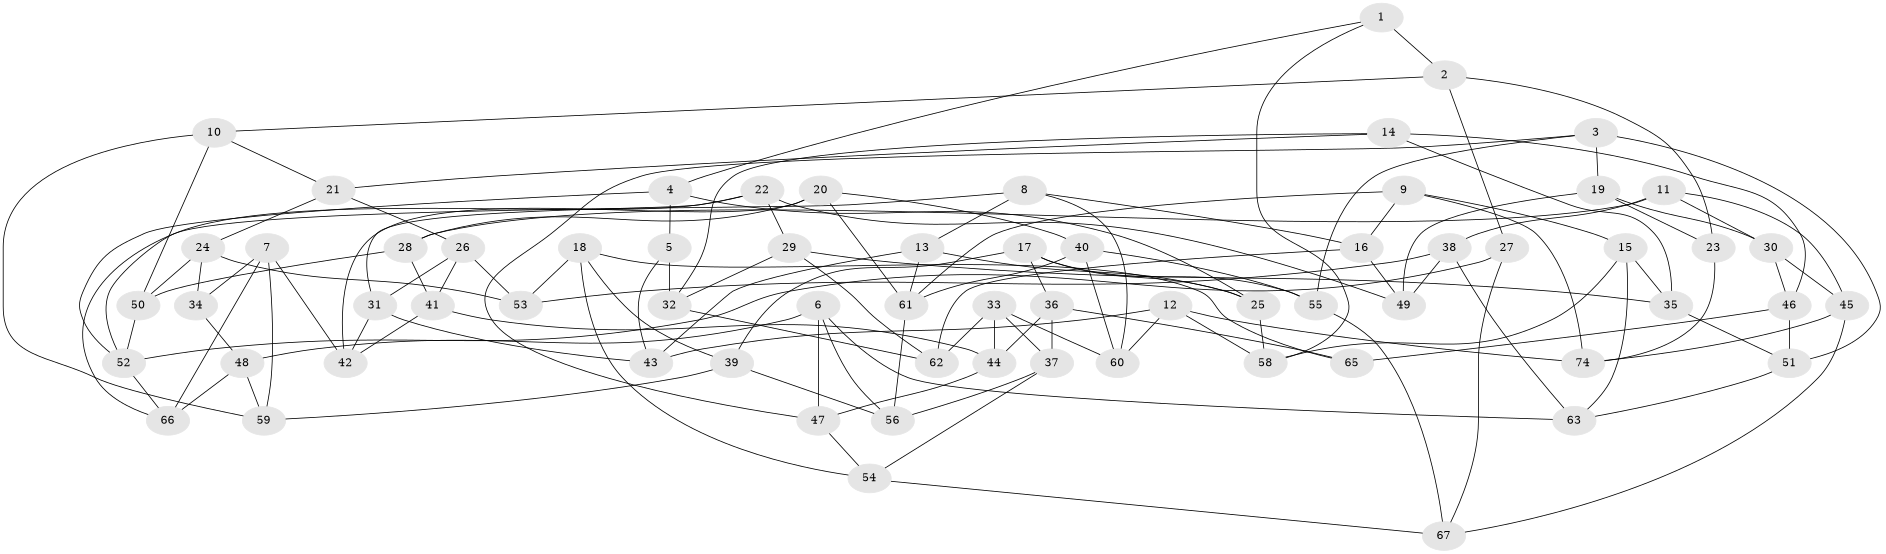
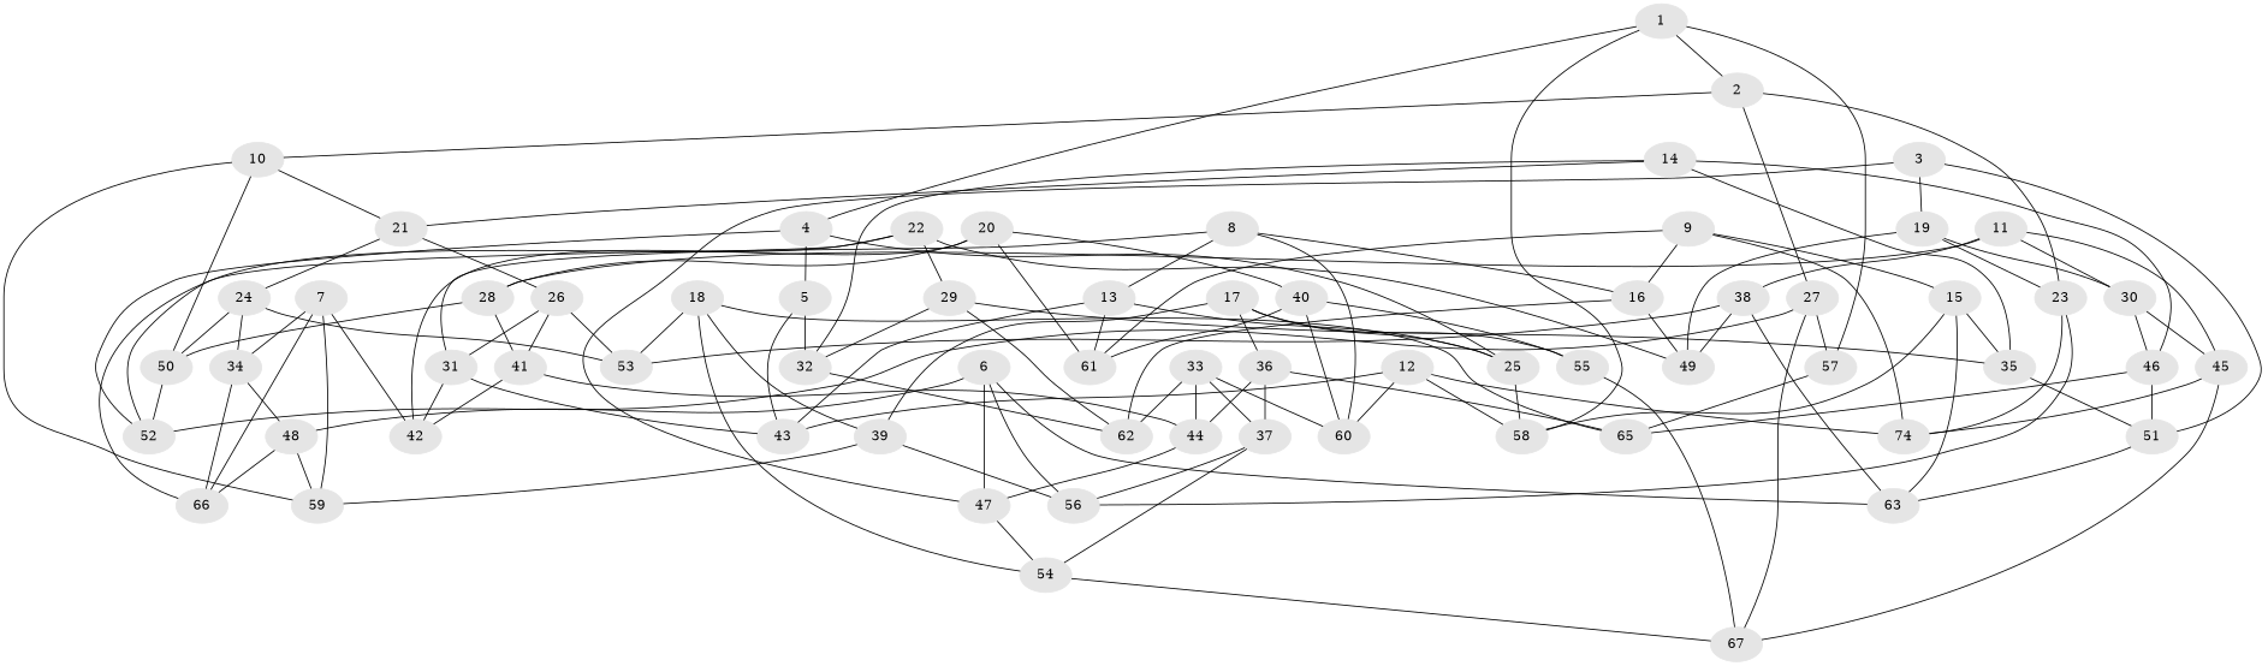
  graph {
    node [color=gray90 style=filled]
    1
    2
    4
+   57
    58
    10
    23
    27
    5
    25
    52
    65
    59
    21
    50
    56
    n17 [label=74]
    67
    3
    19
    47
    51
    55
    30
    49
    54
    63
    32
    43
    62
    6
    48
    66
    7
    34
    42
    8
    13
    16
    60
    61
    9
    15
    35
    24
    26
    11
    28
    38
    45
    41
    46
    53
    12
    14
    17
    36
    39
    37
    44
    18
    20
    40
    31
    22
    29
    33
    1 -- 2
    1 -- 4
+   1 -- 57
    1 -- 58
    2 -- 10
    2 -- 23
    2 -- 27
    4 -- 5
    4 -- 25
    4 -- 52
+   57 -- 65
    10 -- 59
    10 -- 21
    10 -- 50
-   61 -- 56
+   23 -- 56
    23 -- n17
+   27 -- 57
    27 -- 52
    27 -- 67
    5 -- 32
    5 -- 43
    25 -- 58
    21 -- 24
    21 -- 26
    50 -- 52
    3 -- 19
    3 -- 47
    3 -- 51
-   3 -- 55
    19 -- 23
    19 -- 30
    19 -- 49
    47 -- 54
    51 -- 63
    55 -- 67
    30 -- 45
    30 -- 46
    54 -- 67
    32 -- 62
    6 -- 56
    6 -- 47
    6 -- 63
    6 -- 48
    48 -- 59
    48 -- 66
    7 -- 59
    7 -- 66
    7 -- 34
    7 -- 42
    34 -- 48
-   52 -- 66
+   34 -- 66
    8 -- 66
    8 -- 13
    8 -- 16
    8 -- 60
    13 -- 25
    13 -- 43
    13 -- 61
    16 -- 49
    16 -- 62
    9 -- n17
    9 -- 16
    9 -- 61
    9 -- 15
    15 -- 58
    15 -- 63
    15 -- 35
    35 -- 51
    24 -- 50
    24 -- 34
    24 -- 53
    26 -- 41
    26 -- 53
    26 -- 31
    11 -- 30
    11 -- 28
    11 -- 38
    11 -- 45
    28 -- 50
    28 -- 41
    38 -- 49
    38 -- 63
    38 -- 53
    45 -- n17
    45 -- 67
    41 -- 42
    41 -- 44
    46 -- 65
    46 -- 51
    12 -- 58
    12 -- n17
    12 -- 43
    12 -- 60
    14 -- 21
    14 -- 32
    14 -- 35
    14 -- 46
    17 -- 25
    17 -- 55
    17 -- 36
    17 -- 39
    36 -- 65
    36 -- 37
    36 -- 44
    39 -- 59
    39 -- 56
    37 -- 56
    37 -- 54
    44 -- 47
    18 -- 65
    18 -- 54
    18 -- 53
    18 -- 39
    20 -- 42
    20 -- 61
    20 -- 28
    20 -- 40
    40 -- 55
    40 -- 60
    40 -- 61
    31 -- 43
    31 -- 42
    22 -- 52
    22 -- 49
    22 -- 31
    22 -- 29
    29 -- 32
    29 -- 62
    29 -- 35
    33 -- 62
    33 -- 60
    33 -- 37
    33 -- 44
  }
